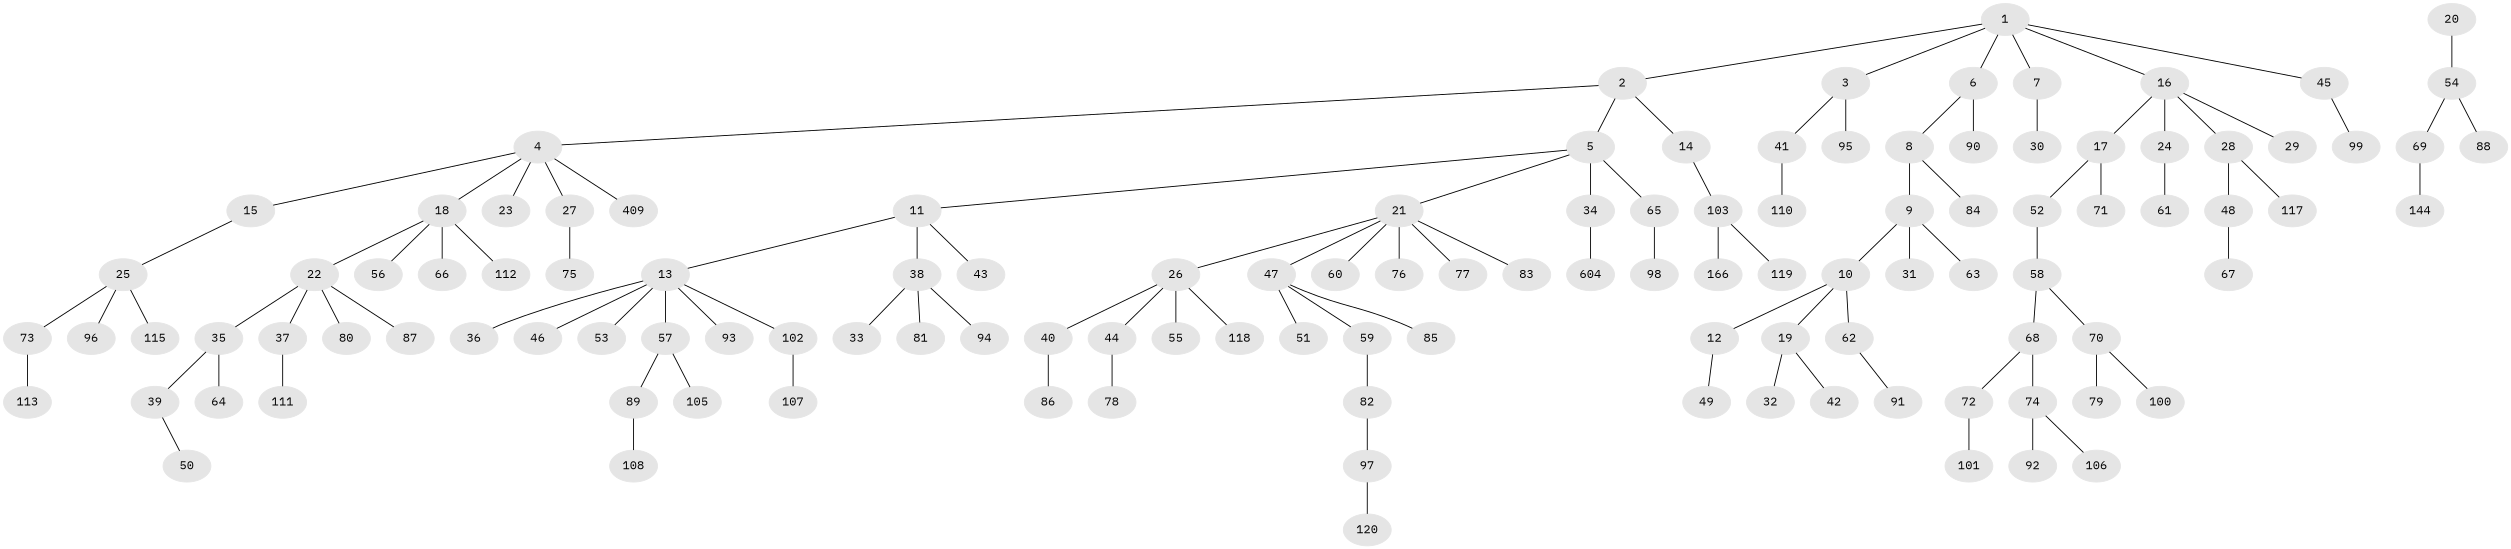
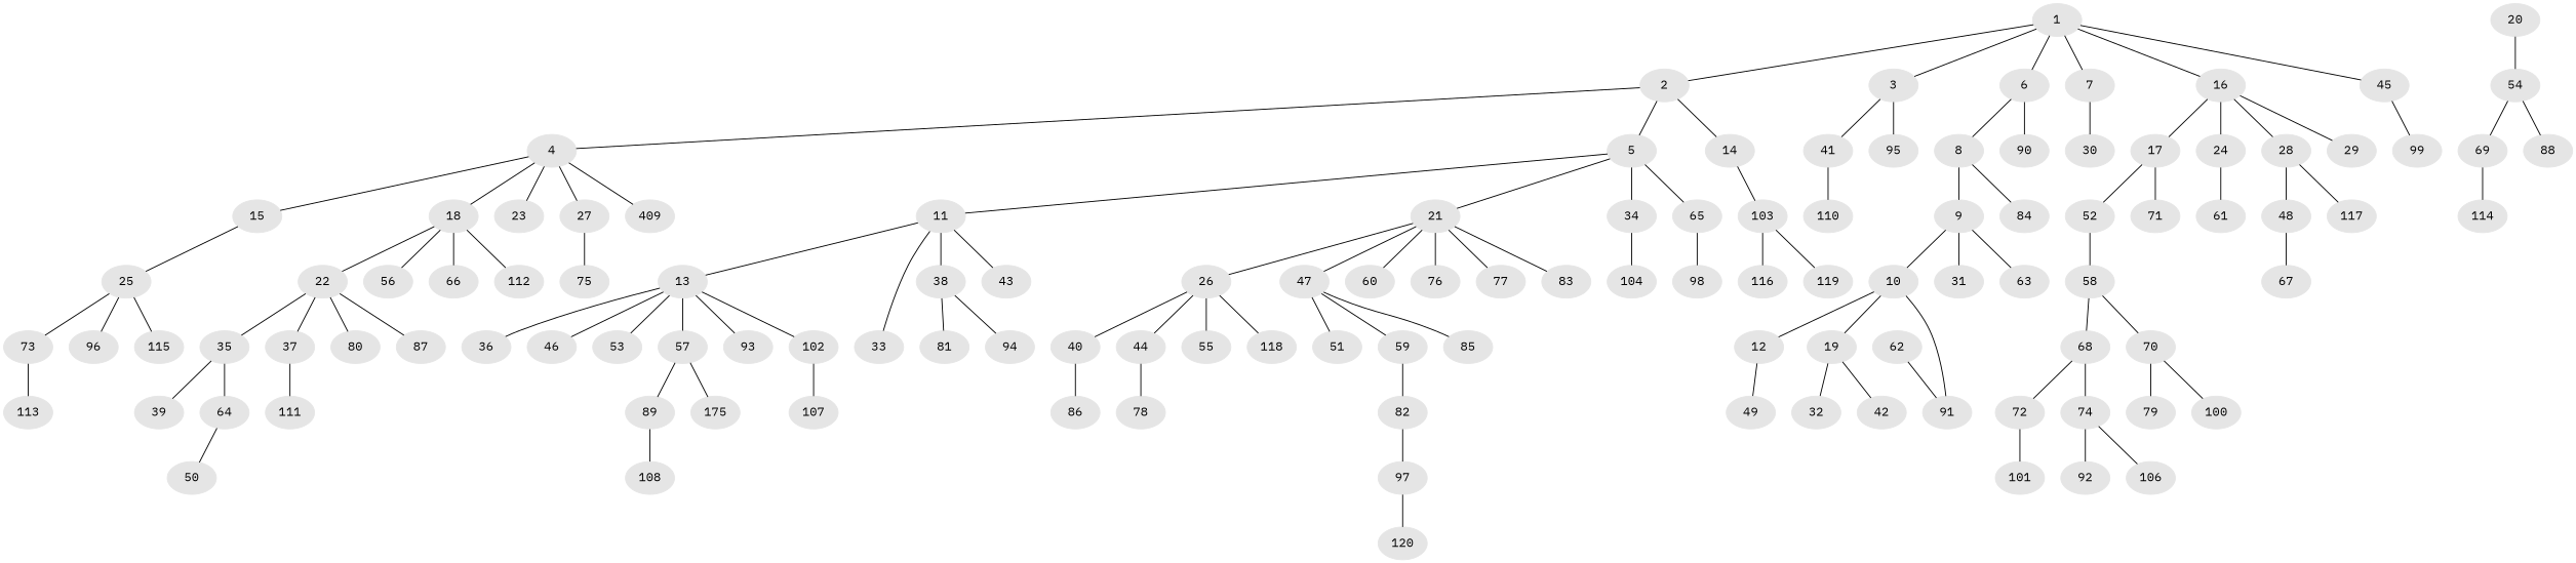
  graph {
    fontname="IBM Plex Mono"
    node [color=gray90 fontname="IBM Plex Mono" style=filled]
    edge [fontname="IBM Plex Mono"]
    1
    2
    3
    6
    7
    16
    45
    4
    5
    14
    41
    95
    8
    90
    30
    17
    24
    28
    29
    99
    15
    18
    23
    27
    n25 [label=409]
    11
    21
    34
    65
    103
    110
    25
    22
    56
    66
    112
    75
    13
    33
    38
    43
    26
    47
    60
    76
    77
    83
-   104 [label=604]
+   104
    98
    9
    84
    10
    31
    63
    12
    19
    62
    49
    32
    42
    91
    36
    46
    53
    57
    93
    102
    81
    94
    89
-   105
+   105 [label=175]
    107
-   116 [label=166]
+   116
    119
    20
    54
    73
    96
    115
    52
    71
    61
    48
    117
    58
    35
    37
    80
    87
    69
    88
    40
    44
    55
    118
    51
    59
    85
    39
    64
    111
    113
    86
    78
    67
    50
    82
    68
    70
-   114 [label=144]
+   114
    108
    72
    74
    79
    100
    97
    101
    92
    106
    120
    1 -- 2
    1 -- 3
    1 -- 6
    1 -- 7
    1 -- 16
    1 -- 45
    2 -- 4
    2 -- 5
    2 -- 14
    3 -- 41
    3 -- 95
    6 -- 8
    6 -- 90
    7 -- 30
    16 -- 17
    16 -- 24
    16 -- 28
    16 -- 29
    45 -- 99
    4 -- 15
    4 -- 18
    4 -- 23
    4 -- 27
    4 -- n25
    5 -- 11
    5 -- 21
    5 -- 34
    5 -- 65
    14 -- 103
    41 -- 110
    8 -- 9
    8 -- 84
    17 -- 52
    17 -- 71
    24 -- 61
    28 -- 48
    28 -- 117
    15 -- 25
    18 -- 22
    18 -- 56
    18 -- 66
    18 -- 112
    27 -- 75
    11 -- 13
-   38 -- 33
+   11 -- 33
    11 -- 38
    11 -- 43
    21 -- 26
    21 -- 47
    21 -- 60
    21 -- 76
    21 -- 77
    21 -- 83
    34 -- 104
    65 -- 98
    103 -- 116
    103 -- 119
    25 -- 73
    25 -- 96
    25 -- 115
    22 -- 35
    22 -- 37
    22 -- 80
    22 -- 87
    13 -- 36
    13 -- 46
    13 -- 53
    13 -- 57
    13 -- 93
    13 -- 102
    38 -- 81
    38 -- 94
    26 -- 40
    26 -- 44
    26 -- 55
    26 -- 118
    47 -- 51
    47 -- 59
    47 -- 85
    9 -- 10
    9 -- 31
    9 -- 63
    10 -- 12
    10 -- 19
-   10 -- 62
+   10 -- 91
    12 -- 49
    19 -- 32
    19 -- 42
    62 -- 91
    57 -- 89
    57 -- 105
    102 -- 107
    89 -- 108
    20 -- 54
    54 -- 69
    54 -- 88
    73 -- 113
    52 -- 58
    48 -- 67
    58 -- 68
    58 -- 70
    35 -- 39
    35 -- 64
    37 -- 111
    69 -- 114
    40 -- 86
    44 -- 78
    59 -- 82
-   39 -- 50
+   64 -- 50
    82 -- 97
    68 -- 72
    68 -- 74
    70 -- 79
    70 -- 100
    72 -- 101
    74 -- 92
    74 -- 106
    97 -- 120
  }
